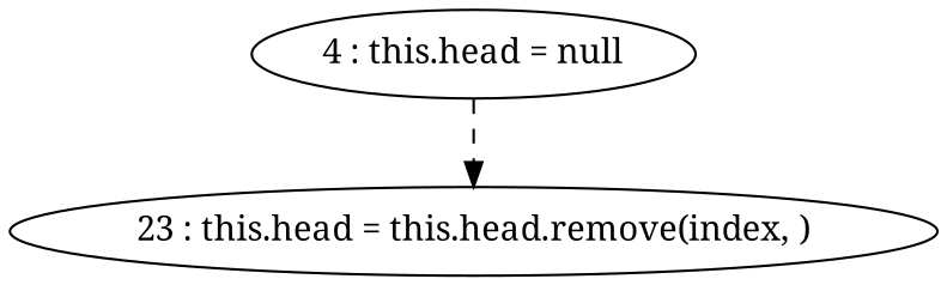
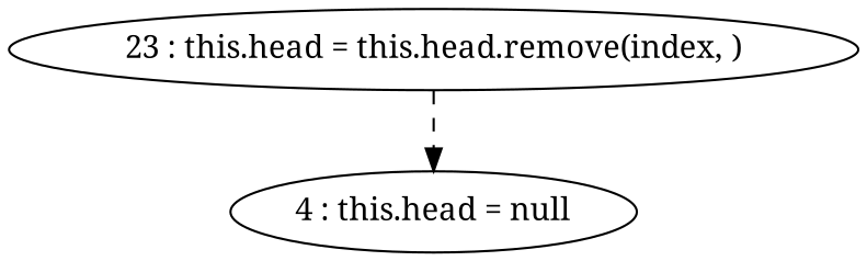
  digraph {
    fontname="Noto Serif"
    node [fontname="Noto Serif"]
    "4 : this.head = null"
    "23 : this.head = this.head.remove(index, )"
-   "4 : this.head = null" -> "23 : this.head = this.head.remove(index, )" [style=dashed fontname="Noto Serif"]
+   "23 : this.head = this.head.remove(index, )" -> "4 : this.head = null" [style=dashed fontname="Noto Serif"]
  }
